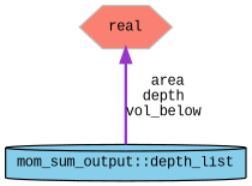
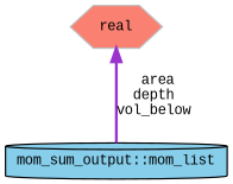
  digraph {
    fontname="Liberation Mono"
    node [fontname="Liberation Mono" fontsize=10 style=filled]
-   n1 [color=black fillcolor=skyblue fontcolor=black height=0.2 label="mom_sum_output::depth_list" shape=cylinder width=0.4]
+   n1 [color=black fillcolor=skyblue fontcolor=black height=0.2 label="mom_sum_output::mom_list" shape=cylinder width=0.4]
    n2 [color=grey75 fillcolor=salmon height=0.2 label=real shape=hexagon width=0.4]
    n2 -> n1 [color=darkorchid3 dir=back fontname="Liberation Mono" fontsize=10 label=" area\ndepth\nvol_below" labelfontname=Helvetica labelfontsize=10 style=bold]
  }
